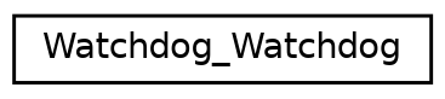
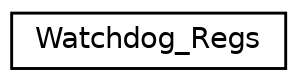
  digraph {
    rankdir=LR
-   n1 [color=black fillcolor=white fontname=Helvetica fontsize=10 height=0.2 label=Watchdog_Watchdog shape=record style=filled width=0.4]
+   n1 [color=black fillcolor=white fontname=Helvetica fontsize=10 height=0.2 label=Watchdog_Regs shape=record style=filled width=0.4]
  }
